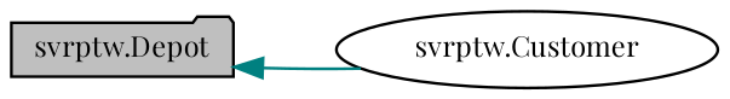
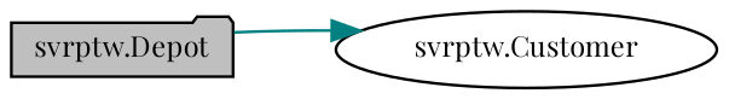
  digraph {
    rankdir=LR
    fontname="Playfair Display"
    node [color=black fontname="Playfair Display" fontsize=10 style=filled]
    n1 [fillcolor=grey75 fontcolor=black height=0.2 label="svrptw.Depot" shape=folder width=0.4]
    n2 [fillcolor=white height=0.2 label="svrptw.Customer" shape=ellipse width=0.4]
-   n1 -> n2 [color=teal dir=back fontname="Playfair Display" fontsize=10 labelfontname=Helvetica labelfontsize=10 style=solid]
+   n2 -> n1 [color=teal dir=back fontname="Playfair Display" fontsize=10 labelfontname=Helvetica labelfontsize=10 style=solid]
  }
